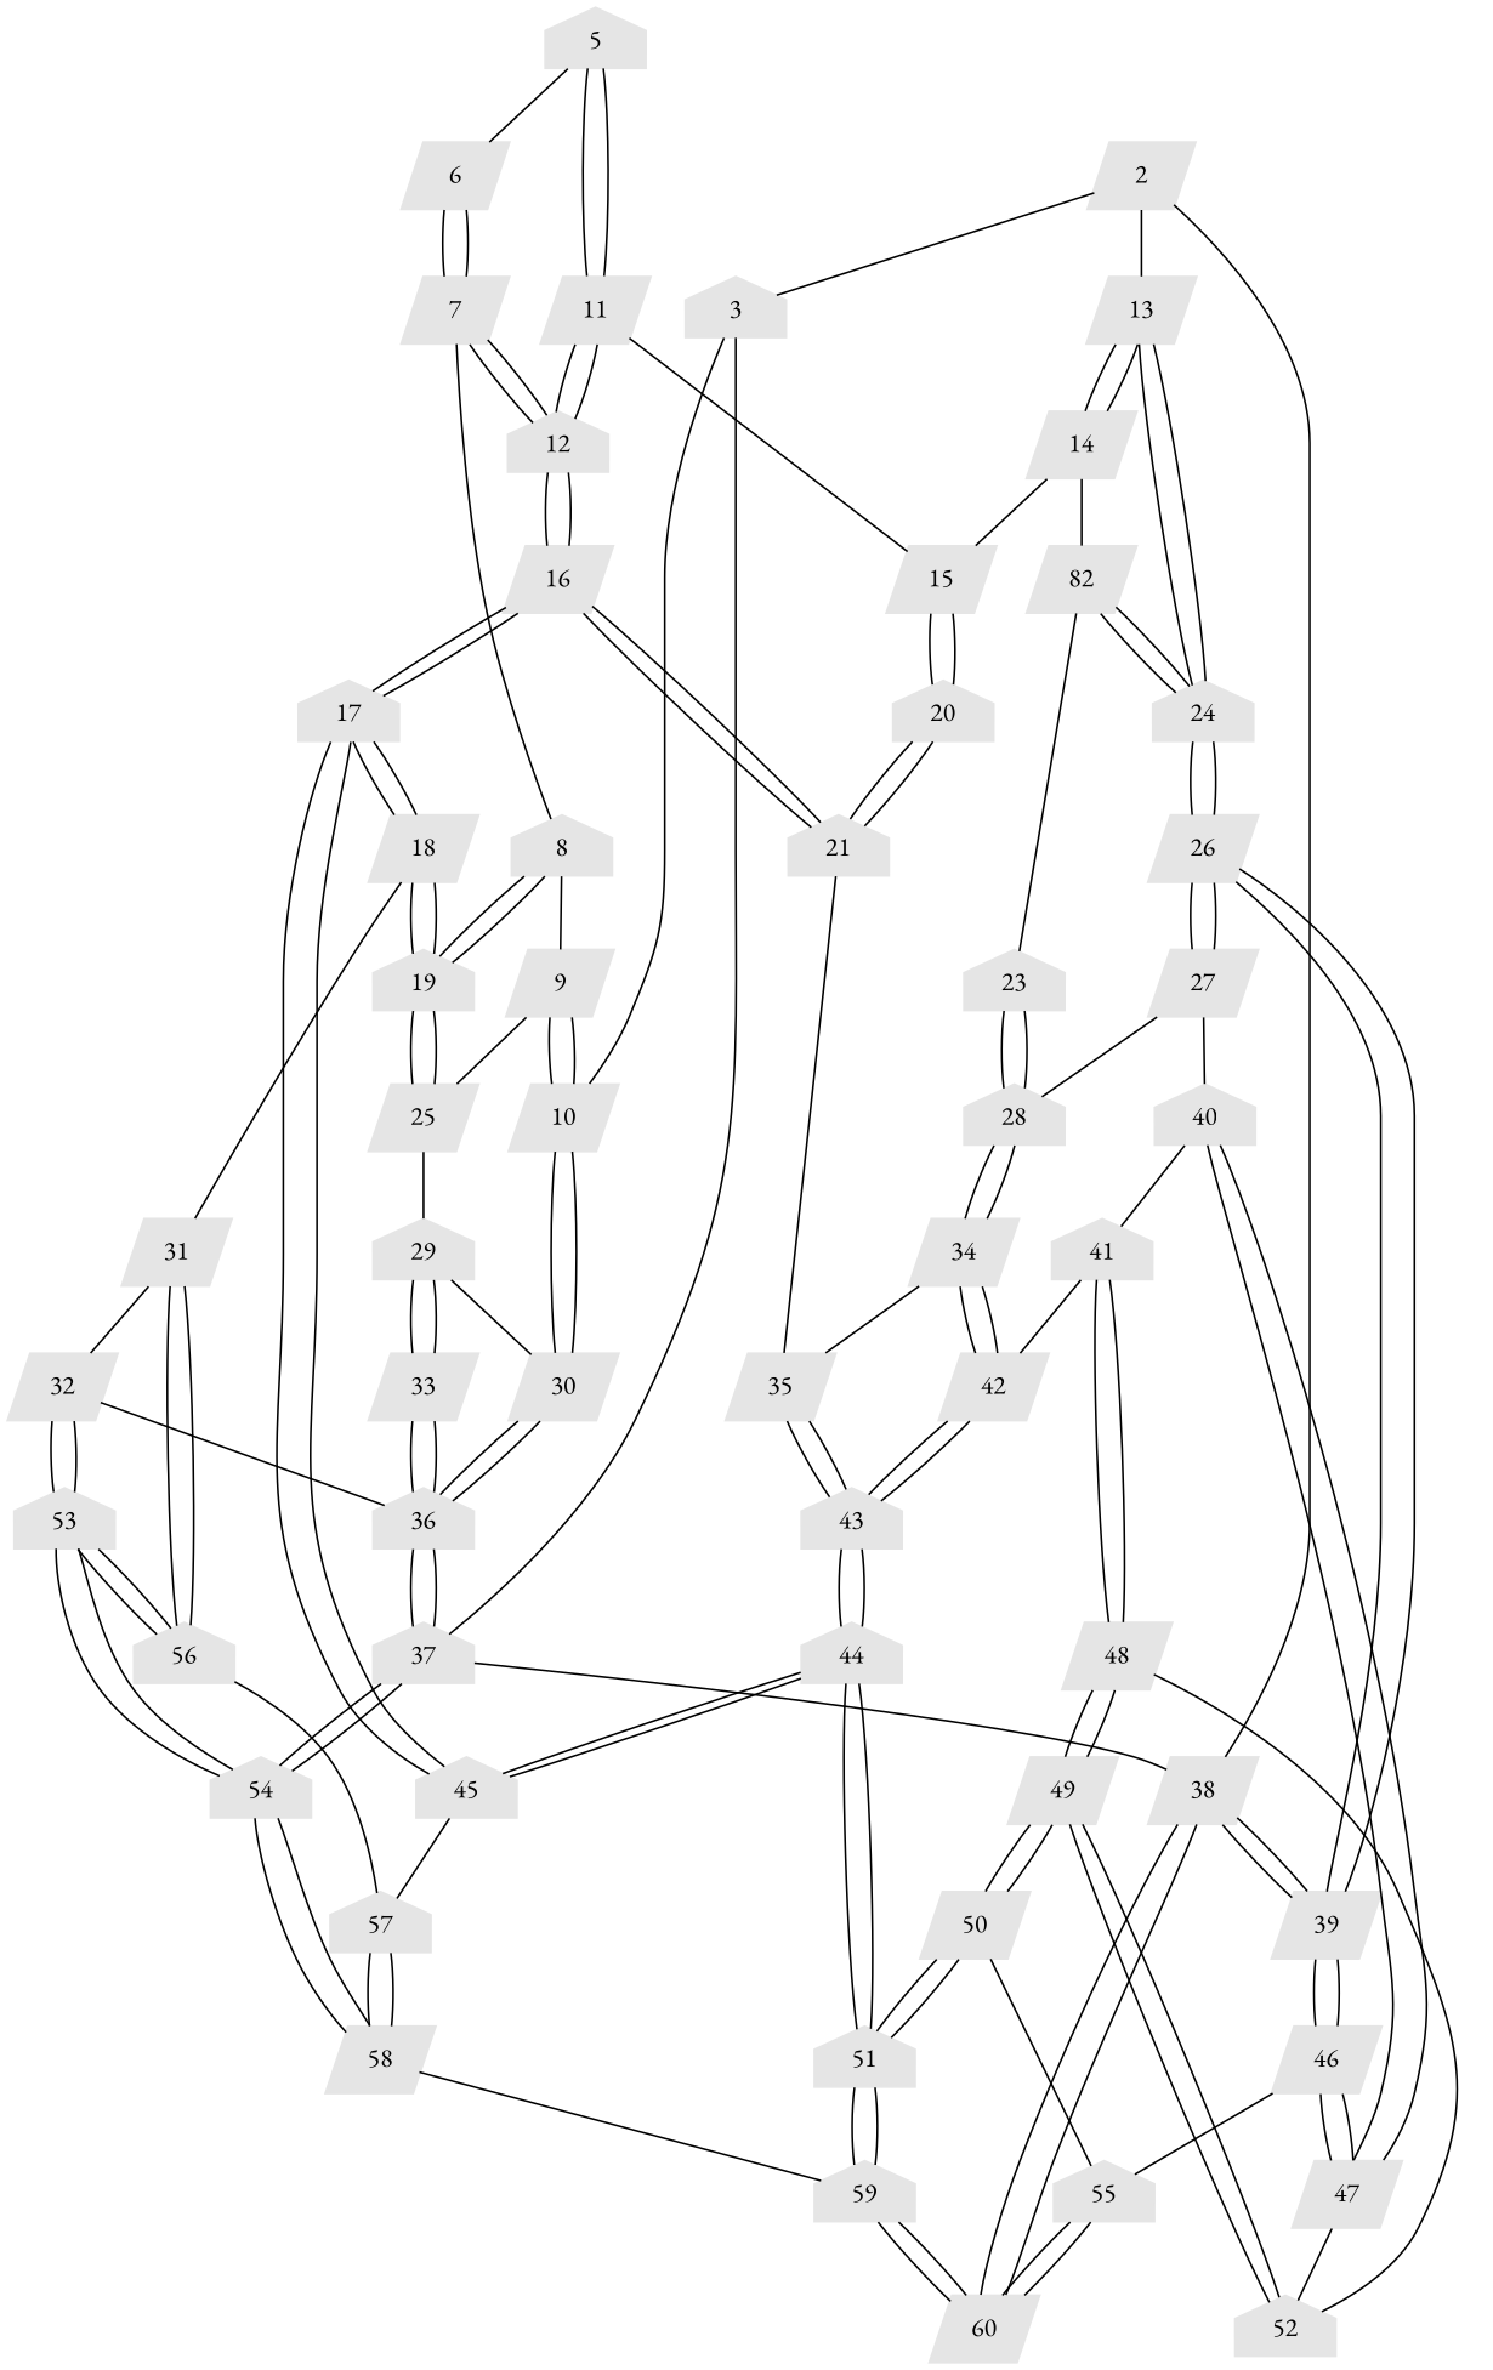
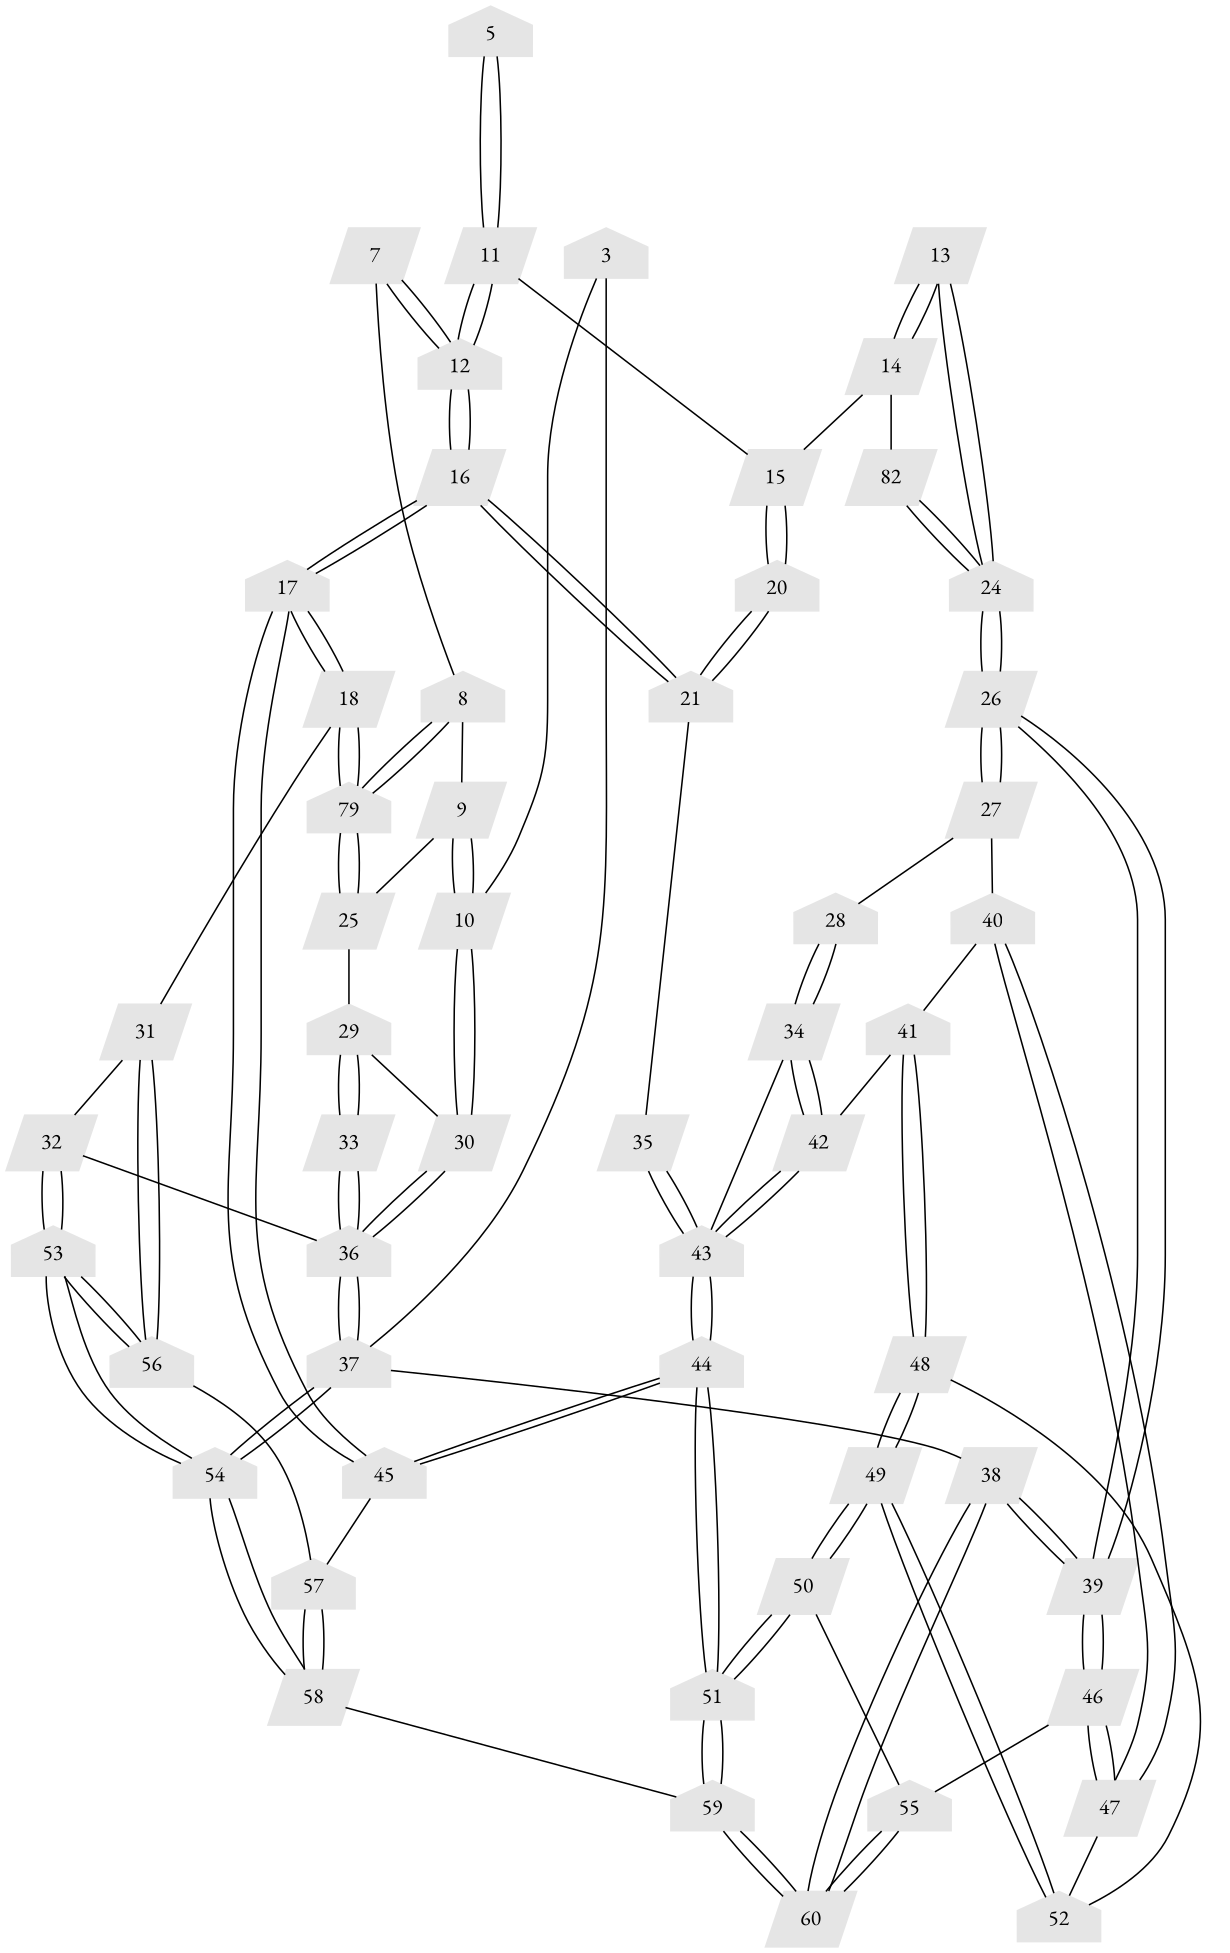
  graph {
    fontname="EB Garamond"
    node [color=gray90 fontname="EB Garamond" shape=parallelogram style=filled]
    edge [fontname="EB Garamond"]
    3 [shape=house]
-   2
    13
    38
    5 [shape=house]
-   6
    11
    10
    37 [shape=house]
    14
    24 [shape=house]
    39
    60
    30
    54 [shape=house]
    7
    12 [shape=house]
    15
    8 [shape=house]
    9
-   19 [shape=house]
+   19 [shape=house label=79]
    16
    25
    29 [shape=house]
    36 [shape=house]
    20 [shape=house]
    17 [shape=house]
    21 [shape=house]
    n29 [label=82]
    26
-   23 [shape=house]
    18
    45 [shape=house]
    35
    31
    57 [shape=house]
    32
    56 [shape=house]
    28 [shape=house]
    43 [shape=house]
    34
    27
    33
    40 [shape=house]
    46
    41 [shape=house]
    47
    42
    53 [shape=house]
    44 [shape=house]
    58
    55 [shape=house]
    48
    52 [shape=house]
    49
    51 [shape=house]
    59 [shape=house]
    50
    3 -- 10
    3 -- 37
-   2 -- 3
-   2 -- 13
-   2 -- 38
    13 -- 14
    13 -- 14
    13 -- 24
    13 -- 24
    38 -- 39
    38 -- 39
    38 -- 60
    38 -- 60
-   5 -- 6
    5 -- 11
    5 -- 11
-   6 -- 7
-   6 -- 7
    11 -- 12
    11 -- 12
    11 -- 15
    10 -- 30
    10 -- 30
    37 -- 38
    37 -- 54
    37 -- 54
    14 -- 15
    14 -- n29
    24 -- 26
    24 -- 26
    39 -- 46
    39 -- 46
    30 -- 36
    30 -- 36
    54 -- 58
    54 -- 58
    7 -- 12
    7 -- 12
    7 -- 8
    12 -- 16
    12 -- 16
    15 -- 20
    15 -- 20
    8 -- 9
    8 -- 19
    8 -- 19
    9 -- 10
    9 -- 10
    9 -- 25
    19 -- 25
    19 -- 25
    16 -- 17
    16 -- 17
    16 -- 21
    16 -- 21
    25 -- 29
    29 -- 30
    29 -- 33
    29 -- 33
    36 -- 37
    36 -- 37
    20 -- 21
    20 -- 21
    17 -- 18
    17 -- 18
    17 -- 45
    17 -- 45
    21 -- 35
    n29 -- 24
    n29 -- 24
-   n29 -- 23
    26 -- 39
    26 -- 39
    26 -- 27
    26 -- 27
-   23 -- 28
-   23 -- 28
    18 -- 19
    18 -- 19
    18 -- 31
    45 -- 57
    35 -- 43
    35 -- 43
    31 -- 32
    31 -- 56
    31 -- 56
    57 -- 58
    57 -- 58
    32 -- 36
    32 -- 53
    32 -- 53
    56 -- 57
    28 -- 34
    28 -- 34
    43 -- 44
    43 -- 44
-   34 -- 35
+   34 -- 43
    34 -- 42
    34 -- 42
    27 -- 28
    27 -- 40
    33 -- 36
    33 -- 36
    40 -- 41
    40 -- 47
    40 -- 47
    46 -- 47
    46 -- 47
    46 -- 55
    41 -- 42
    41 -- 48
    41 -- 48
    47 -- 52
    42 -- 43
    42 -- 43
    53 -- 54
    53 -- 54
    53 -- 56
    53 -- 56
    44 -- 45
    44 -- 45
    44 -- 51
    44 -- 51
    58 -- 59
    55 -- 60
    55 -- 60
    48 -- 52
    48 -- 49
    48 -- 49
    49 -- 52
    49 -- 52
    49 -- 50
    49 -- 50
    51 -- 59
    51 -- 59
    59 -- 60
    59 -- 60
    50 -- 55
    50 -- 51
    50 -- 51
  }
